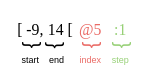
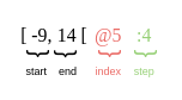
  <mxCell id="0" />
  <mxCell id="1" parent="0" />
  <mxCell id="2" value="[ -9," style="text;html=1;strokeColor=none;fillColor=none;align=center;verticalAlign=middle;whiteSpace=wrap;rounded=0;fontSize=21;fontFamily=Tahoma;" parent="1" vertex="1"><mxGeometry x="20" y="20" width="40" height="40" as="geometry" /></mxCell>
  <mxCell id="3" value="14 [" style="text;html=1;strokeColor=none;fillColor=none;align=center;verticalAlign=middle;whiteSpace=wrap;rounded=0;fontSize=21;fontFamily=Tahoma;" parent="1" vertex="1"><mxGeometry x="60" y="20" width="40" height="40" as="geometry" /></mxCell>
  <mxCell id="4" value="@5" style="text;html=1;strokeColor=none;fillColor=none;align=center;verticalAlign=middle;whiteSpace=wrap;rounded=0;fontSize=21;fontFamily=Tahoma;fontColor=#EA6B66;" parent="1" vertex="1"><mxGeometry x="100" y="20" width="40" height="40" as="geometry" /></mxCell>
- <mxCell id="5" value=":1" style="text;html=1;strokeColor=none;fillColor=none;align=center;verticalAlign=middle;whiteSpace=wrap;rounded=0;fontSize=21;fontFamily=Tahoma;fontColor=#97D077;" parent="1" vertex="1"><mxGeometry x="140" y="20" width="40" height="40" as="geometry" /></mxCell>
+ <mxCell id="5" value=":4" style="text;html=1;strokeColor=none;fillColor=none;align=center;verticalAlign=middle;whiteSpace=wrap;rounded=0;fontSize=21;fontFamily=Tahoma;fontColor=#97D077;" parent="1" vertex="1"><mxGeometry x="140" y="20" width="40" height="40" as="geometry" /></mxCell>
  <mxCell id="6" value="start" style="text;html=1;strokeColor=none;fillColor=none;align=center;verticalAlign=middle;whiteSpace=wrap;rounded=0;" parent="1" vertex="1"><mxGeometry x="20" y="70" width="40" height="20" as="geometry" /></mxCell>
  <mxCell id="7" value="end" style="text;html=1;strokeColor=none;fillColor=none;align=center;verticalAlign=middle;whiteSpace=wrap;rounded=0;" parent="1" vertex="1"><mxGeometry x="55" y="70" width="40" height="20" as="geometry" /></mxCell>
  <mxCell id="8" value="step" style="text;html=1;strokeColor=none;fillColor=none;align=center;verticalAlign=middle;whiteSpace=wrap;rounded=0;fontColor=#97D077;" parent="1" vertex="1"><mxGeometry x="140" y="70" width="40" height="20" as="geometry" /></mxCell>
  <mxCell id="9" value="index" style="text;html=1;strokeColor=none;fillColor=none;align=center;verticalAlign=middle;whiteSpace=wrap;rounded=0;fontColor=#EA6B66;" parent="1" vertex="1"><mxGeometry x="100" y="70" width="40" height="20" as="geometry" /></mxCell>
  <mxCell id="10" value="{" style="text;html=1;strokeColor=none;fillColor=none;align=center;verticalAlign=middle;whiteSpace=wrap;rounded=0;fontSize=26;rotation=-90;" vertex="1" parent="1"><mxGeometry x="20" y="50" width="40" height="20" as="geometry" /></mxCell>
  <mxCell id="11" value="{" style="text;html=1;strokeColor=none;fillColor=none;align=center;verticalAlign=middle;whiteSpace=wrap;rounded=0;fontSize=26;rotation=-90;" vertex="1" parent="1"><mxGeometry x="51.25" y="36.25" width="40" height="47.5" as="geometry" /></mxCell>
  <mxCell id="12" value="{" style="text;html=1;strokeColor=none;fillColor=none;align=center;verticalAlign=middle;whiteSpace=wrap;rounded=0;fontSize=26;rotation=-90;fontColor=#EA6B66;" vertex="1" parent="1"><mxGeometry x="100" y="40" width="40" height="40" as="geometry" /></mxCell>
  <mxCell id="13" value="{" style="text;html=1;strokeColor=none;fillColor=none;align=center;verticalAlign=middle;whiteSpace=wrap;rounded=0;fontSize=26;rotation=-90;fontColor=#97D077;" vertex="1" parent="1"><mxGeometry x="140" y="50" width="40" height="20" as="geometry" /></mxCell>
